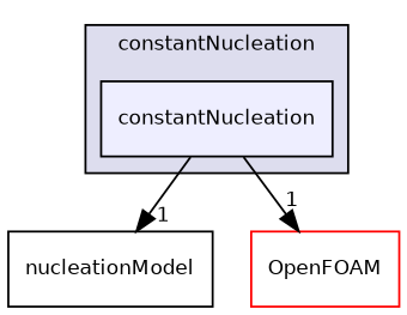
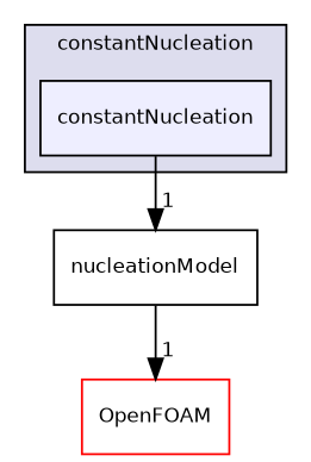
  digraph {
    compound=true
    node [fontname=Helvetica fontsize=10 shape=box]
    edge [headlabel=1 labeldistance=1.5 labelfontname=Helvetica labelfontsize=10]
    n1 [fillcolor="#eeeeff" label=constantNucleation pencolor=black style=filled]
    n2 [label=nucleationModel]
    n3 [color=red label=OpenFOAM]
    subgraph cluster_1 {
      bgcolor="#ddddee"
      fontname=Helvetica
      fontsize=10
      label=constantNucleation
      pencolor=black
      n1
    }
    n1 -> n2
-   n1 -> n3
+   n2 -> n3
  }
